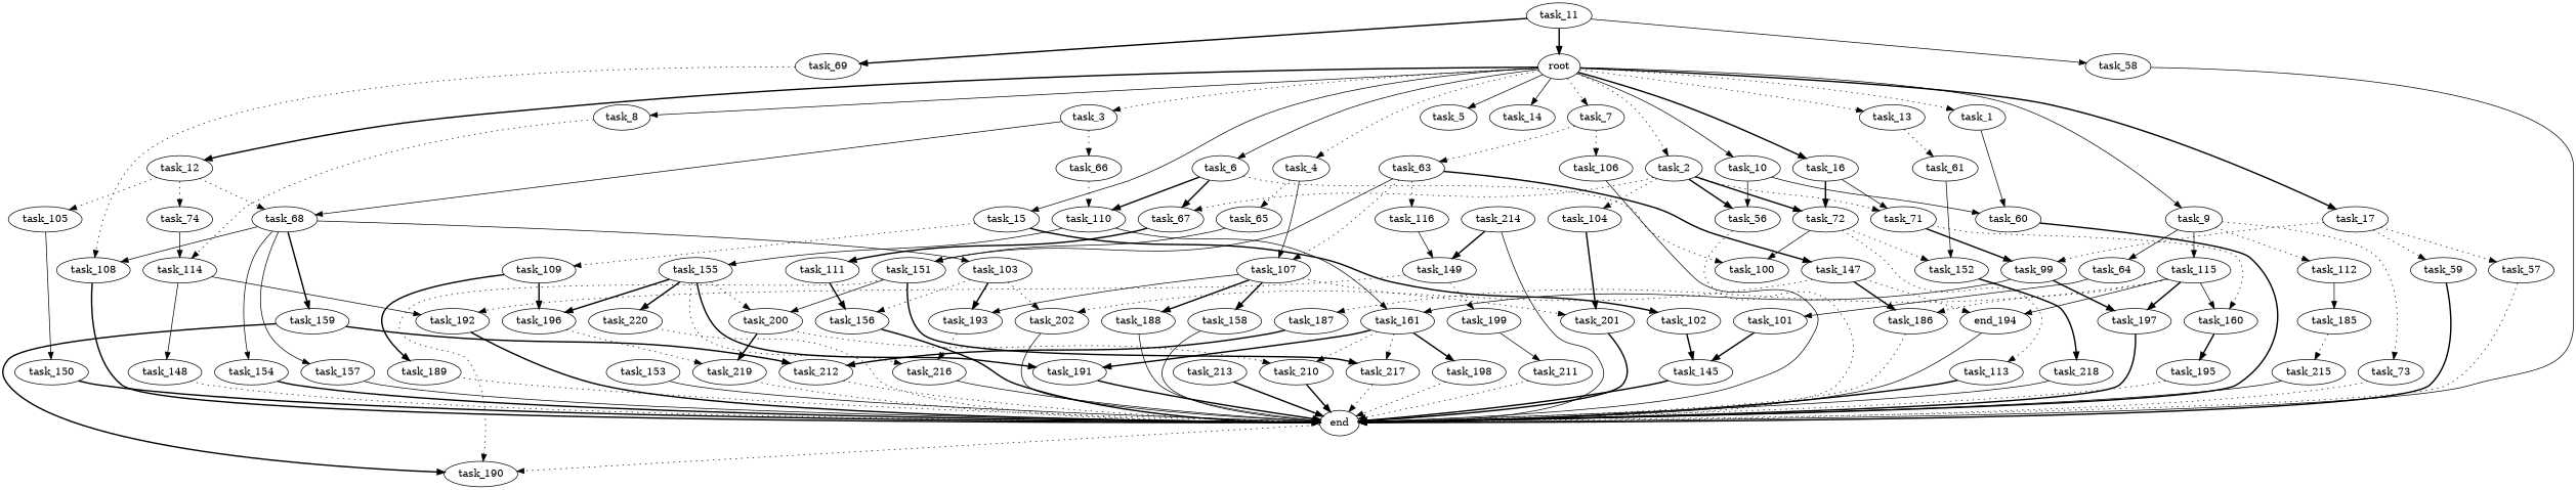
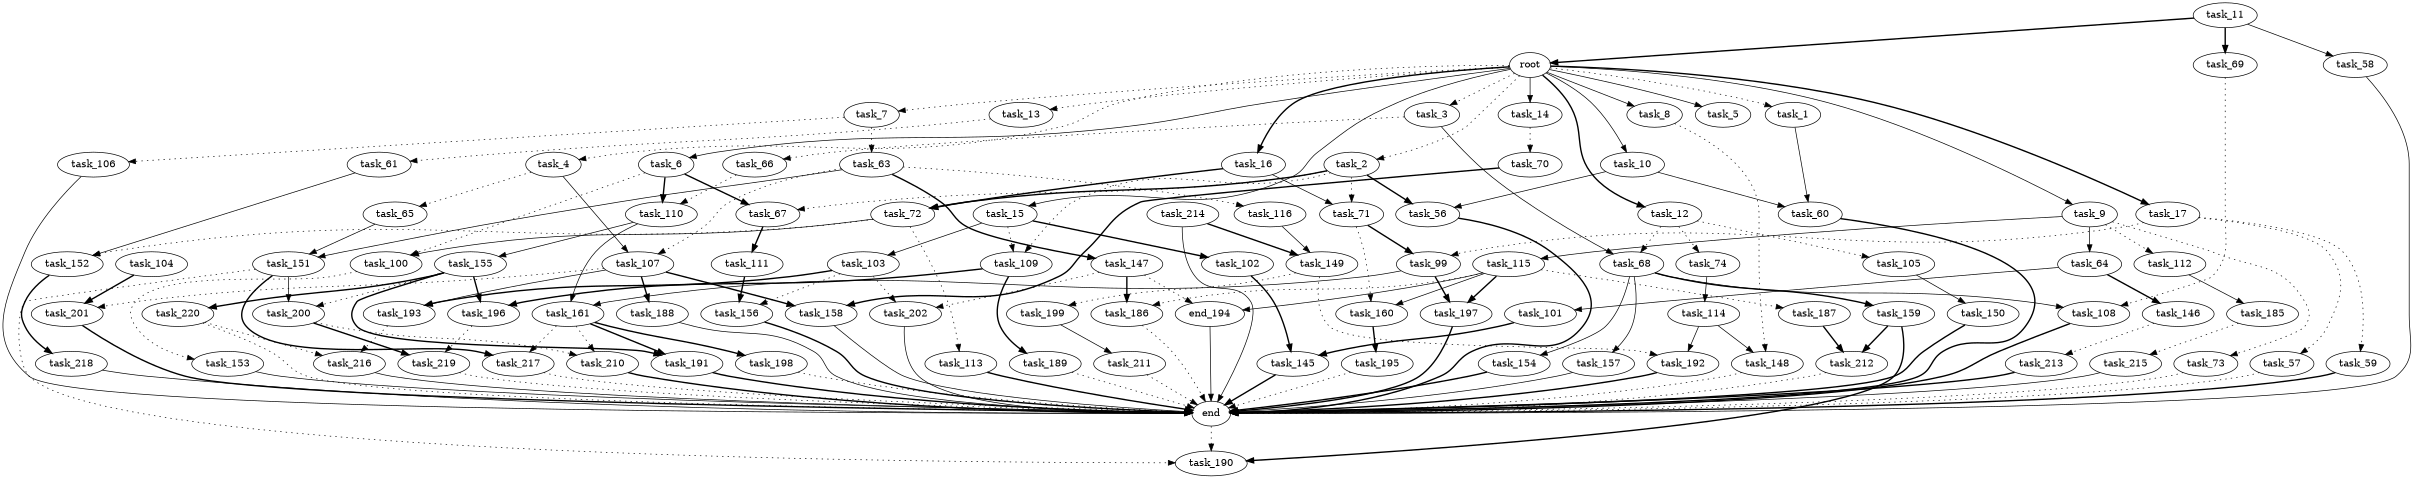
  digraph {
    edge [style=dotted]
    root
    task_1
    task_2
    task_3
    task_4
    task_5
    task_6
    task_7
    task_8
    task_9
    task_10
    task_12
    task_13
    task_14
    task_15
    task_16
    task_17
    task_60
    task_56
    task_67
    task_71
    task_72
    task_104
    task_66
    task_68
    task_65
    task_107
    task_100
    task_110
    task_63
    task_106
    task_114
    task_64
    task_73
    task_112
    task_115
    task_11
    task_58
    task_69
    task_74
    task_105
    task_61
+   task_70
    task_102
    task_103
    task_109
    task_57
    task_59
    task_99
    end
    task_111
    task_160
    task_152
    task_113
    task_201
    task_108
    task_154
    task_157
    task_159
    task_151
    task_158
    task_193
    task_188
    task_153
    task_161
    task_155
    task_147
    task_116
    task_148
    task_192
    task_101
+   task_146
    task_185
    task_197
    task_186
    task_187
    n77 [label=end_194]
    task_150
    task_145
    task_156
    task_202
    task_189
    task_196
    task_190
    task_218
    task_149
    task_200
    task_217
    task_213
    task_212
    task_195
    task_191
    task_198
    task_210
    task_216
    task_219
    task_220
    task_215
    task_199
    task_211
    task_214
    root -> task_1
    root -> task_2
    root -> task_3
    root -> task_4
    root -> task_5 [style=solid]
    root -> task_6 [style=solid]
    root -> task_7
    root -> task_8 [style=solid]
    root -> task_9 [style=solid]
    root -> task_10 [style=solid]
    root -> task_12 [style=bold]
    root -> task_13
    root -> task_14 [style=solid]
    root -> task_15 [style=solid]
    root -> task_16 [style=bold]
    root -> task_17 [style=bold]
    task_1 -> task_60 [style=solid]
    task_2 -> task_56 [style=bold]
    task_2 -> task_67
    task_2 -> task_71
    task_2 -> task_72 [style=bold]
-   task_2 -> task_104
+   task_2 -> task_109
    task_3 -> task_66
    task_3 -> task_68 [style=solid]
    task_4 -> task_65
    task_4 -> task_107 [style=solid]
    task_6 -> task_67 [style=bold]
    task_6 -> task_100
    task_6 -> task_110 [style=bold]
    task_7 -> task_63
    task_7 -> task_106
-   task_8 -> task_114
+   task_8 -> task_148
    task_9 -> task_64 [style=solid]
    task_9 -> task_73
    task_9 -> task_112
    task_9 -> task_115 [style=solid]
    task_10 -> task_60 [style=solid]
    task_10 -> task_56 [style=solid]
    task_12 -> task_68
    task_12 -> task_74
    task_12 -> task_105
    task_13 -> task_61
+   task_14 -> task_70
    task_15 -> task_102 [style=bold]
-   task_68 -> task_103 [style=solid]
+   task_15 -> task_103 [style=solid]
    task_15 -> task_109
    task_16 -> task_71 [style=solid]
    task_16 -> task_72 [style=bold]
    task_17 -> task_57
    task_17 -> task_59
    task_17 -> task_99
    task_60 -> end [style=bold]
-   task_56 -> end
+   task_56 -> end [style=bold]
    task_67 -> task_111 [style=bold]
    task_71 -> task_99 [style=bold]
    task_71 -> task_160
    task_72 -> task_100 [style=solid]
    task_72 -> task_152
    task_72 -> task_113
    task_104 -> task_201 [style=bold]
    task_66 -> task_110
    task_68 -> task_108 [style=solid]
    task_68 -> task_154 [style=solid]
    task_68 -> task_157 [style=solid]
    task_68 -> task_159 [style=bold]
    task_65 -> task_151 [style=solid]
    task_107 -> task_201
    task_107 -> task_158 [style=bold]
    task_107 -> task_193 [style=solid]
    task_107 -> task_188 [style=bold]
+   task_100 -> task_153
    task_110 -> task_161 [style=solid]
    task_110 -> task_155 [style=solid]
    task_63 -> task_107
    task_63 -> task_151 [style=solid]
    task_63 -> task_147 [style=bold]
    task_63 -> task_116
    task_106 -> end [style=solid]
    task_114 -> task_148 [style=solid]
    task_114 -> task_192 [style=solid]
    task_64 -> task_101 [style=solid]
+   task_64 -> task_146 [style=bold]
    task_73 -> end
    task_112 -> task_185 [style=solid]
    task_115 -> task_160 [style=solid]
    task_115 -> task_197 [style=bold]
    task_115 -> task_186
    task_115 -> task_187
    task_115 -> n77 [style=solid]
    task_11 -> root [style=bold]
    task_11 -> task_58 [style=solid]
    task_11 -> task_69 [style=bold]
    task_58 -> end [style=solid]
    task_69 -> task_108
    task_74 -> task_114 [style=solid]
    task_105 -> task_150 [style=solid]
    task_61 -> task_152 [style=solid]
+   task_70 -> task_158 [style=bold]
    task_102 -> task_145 [style=bold]
    task_103 -> task_193 [style=bold]
    task_103 -> task_156
    task_103 -> task_202
    task_109 -> task_189 [style=bold]
    task_109 -> task_196 [style=bold]
    task_57 -> end
    task_59 -> end [style=bold]
    task_99 -> task_161 [style=solid]
    task_99 -> task_197 [style=bold]
    end -> task_190
    task_111 -> task_156 [style=bold]
    task_160 -> task_195 [style=bold]
    task_152 -> task_218 [style=bold]
    task_113 -> end [style=bold]
    task_201 -> end [style=bold]
    task_108 -> end [style=bold]
    task_154 -> end [style=bold]
    task_157 -> end [style=solid]
    task_159 -> task_190 [style=bold]
    task_159 -> task_212 [style=bold]
    task_151 -> task_190
    task_151 -> task_200 [style=solid]
    task_151 -> task_217 [style=bold]
    task_158 -> end [style=solid]
    task_193 -> task_216
    task_188 -> end [style=solid]
    task_153 -> end [style=solid]
    task_161 -> task_217
    task_161 -> task_191 [style=bold]
    task_161 -> task_198 [style=bold]
    task_161 -> task_210
    task_155 -> task_196 [style=bold]
    task_155 -> task_200
    task_155 -> task_191 [style=bold]
-   task_155 -> task_216
+   task_220 -> task_216
    task_155 -> task_220 [style=bold]
    task_147 -> task_186 [style=bold]
    task_147 -> n77
    task_147 -> task_202
    task_116 -> task_149 [style=solid]
    task_148 -> end
    task_192 -> end [style=bold]
    task_101 -> task_145 [style=bold]
+   task_146 -> task_213
    task_185 -> task_215
    task_197 -> end [style=bold]
    task_186 -> end
    task_187 -> task_212 [style=bold]
    n77 -> end [style=solid]
    task_150 -> end [style=bold]
    task_145 -> end [style=bold]
    task_156 -> end [style=bold]
    task_202 -> end [style=solid]
    task_189 -> end
    task_196 -> task_219
    task_218 -> end [style=solid]
    task_149 -> task_192
    task_149 -> task_199
    task_200 -> task_210
    task_200 -> task_219 [style=bold]
    task_217 -> end
    task_213 -> end [style=bold]
    task_212 -> end
    task_195 -> end
    task_191 -> end [style=bold]
    task_198 -> end
    task_210 -> end [style=bold]
    task_216 -> end [style=solid]
    task_219 -> end
    task_220 -> end
    task_215 -> end [style=solid]
    task_199 -> task_211 [style=solid]
    task_211 -> end
    task_214 -> end [style=solid]
    task_214 -> task_149 [style=bold]
  }
